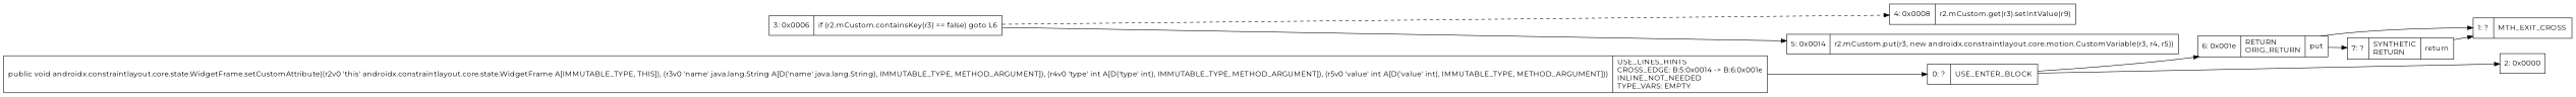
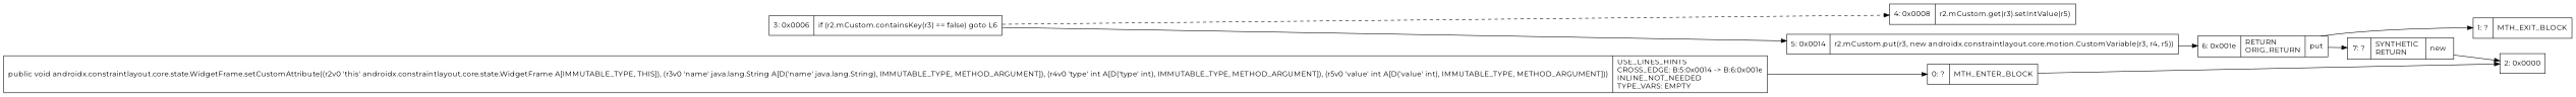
  digraph {
    fontname=Montserrat
    rankdir=LR
    node [fontname=Montserrat shape=record]
    edge [fontname=Montserrat]
-   n1 [label="{0\:\ ?|USE_ENTER_BLOCK\l}"]
+   n1 [label="{0\:\ ?|MTH_ENTER_BLOCK\l}"]
    n2 [label="{2\:\ 0x0000}"]
    n3 [label="{3\:\ 0x0006|if (r2.mCustom.containsKey(r3) == false) goto L6\l}"]
-   n4 [label="{4\:\ 0x0008|r2.mCustom.get(r3).setIntValue(r9)\l}"]
+   n4 [label="{4\:\ 0x0008|r2.mCustom.get(r3).setIntValue(r5)\l}"]
    n5 [label="{5\:\ 0x0014|r2.mCustom.put(r3, new androidx.constraintlayout.core.motion.CustomVariable(r3, r4, r5))\l}"]
    n6 [label="{6\:\ 0x001e|RETURN\lORIG_RETURN\l|put\l}"]
-   n7 [label="{7\:\ ?|SYNTHETIC\lRETURN\l|return\l}"]
-   n8 [label="{1\:\ ?|MTH_EXIT_CROSS\l}"]
+   n7 [label="{7\:\ ?|SYNTHETIC\lRETURN\l|new\l}"]
+   n8 [label="{1\:\ ?|MTH_EXIT_BLOCK\l}"]
    n9 [label="{public void androidx.constraintlayout.core.state.WidgetFrame.setCustomAttribute((r2v0 'this' androidx.constraintlayout.core.state.WidgetFrame A[IMMUTABLE_TYPE, THIS]), (r3v0 'name' java.lang.String A[D('name' java.lang.String), IMMUTABLE_TYPE, METHOD_ARGUMENT]), (r4v0 'type' int A[D('type' int), IMMUTABLE_TYPE, METHOD_ARGUMENT]), (r5v0 'value' int A[D('value' int), IMMUTABLE_TYPE, METHOD_ARGUMENT]))  | USE_LINES_HINTS\lCROSS_EDGE: B:5:0x0014 \-\> B:6:0x001e\lINLINE_NOT_NEEDED\lTYPE_VARS: EMPTY\l}"]
    n1 -> n2
    n3 -> n4 [style=dashed]
    n3 -> n5
-   n1 -> n6
+   n5 -> n6
    n6 -> n7
    n6 -> n8
-   n7 -> n8
+   n7 -> n2
    n9 -> n1
  }
